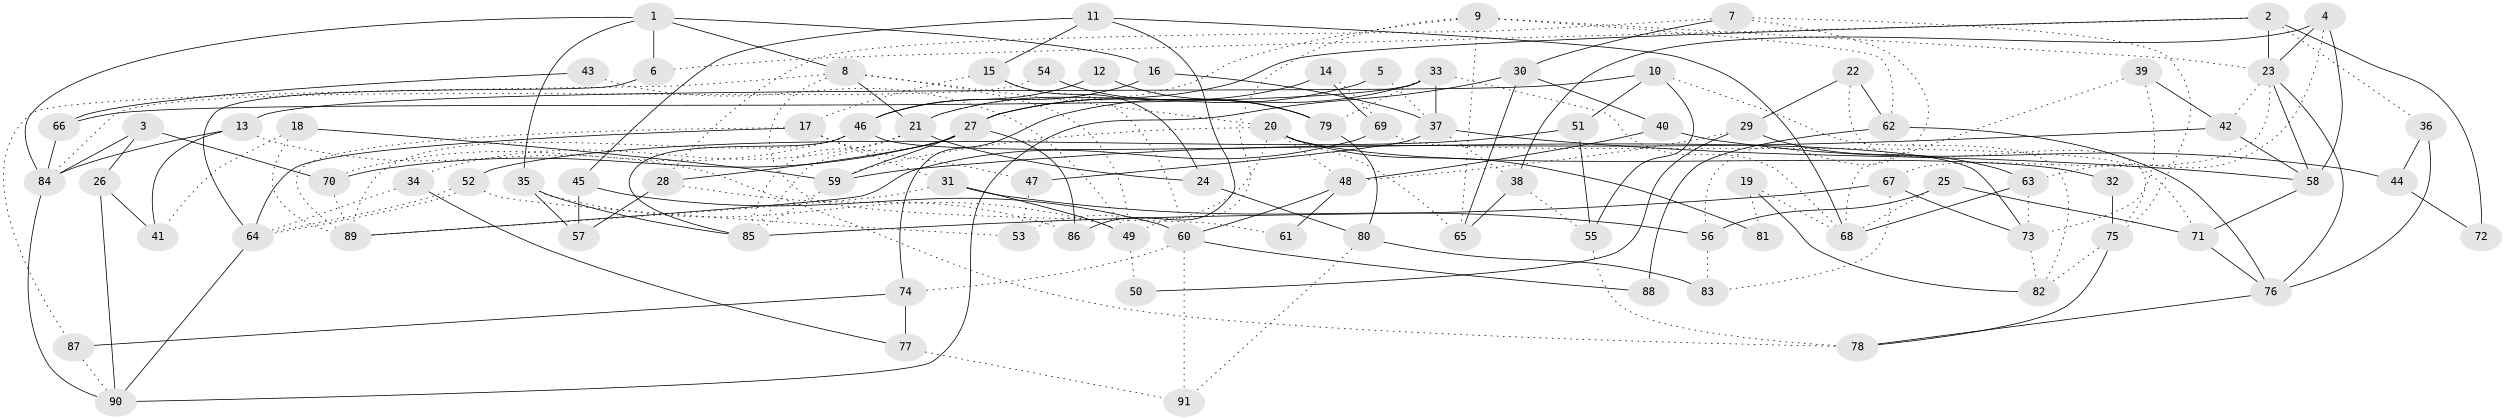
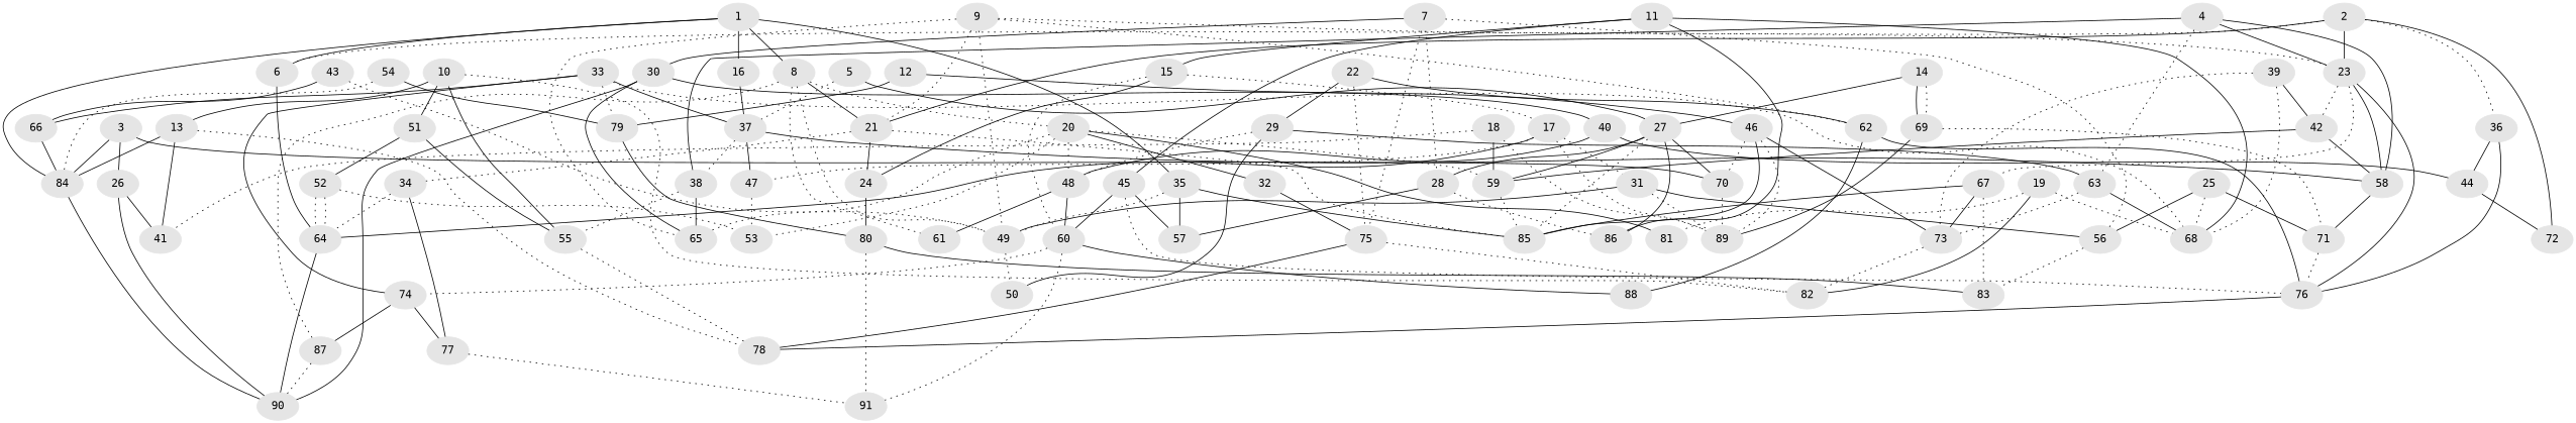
  graph {
    fontname="DejaVu Sans Mono"
    node [color=gray90 fontname="DejaVu Sans Mono" style=filled]
    edge [fontname="DejaVu Sans Mono" style=solid]
    1
    6
    8
    16
    35
    84
    64
    21
    20
    49
    61
    87
    37
    46
    85
    57
    90
    2
    23
    36
    72
    24
    34
    58
    42
    67
    76
    44
    3
    26
    70
    41
    89
    4
    38
    63
    65
    55
    71
    68
    73
    5
    27
    28
    86
    59
    47
    7
    30
    56
    75
    40
    83
    82
    78
    81
    32
    48
    53
    50
    9
    62
    88
    10
    13
    51
    52
    11
    15
    45
    17
    60
    12
    79
    80
    14
    69
    31
    74
    91
    18
    19
    77
    22
    29
    25
    33
    66
    39
    43
    54
    1 -- 6
    1 -- 8
    1 -- 16
    1 -- 35
    1 -- 84
    6 -- 64
    8 -- 21
    8 -- 20 [style=dotted]
    8 -- 49 [style=dotted]
    8 -- 61 [style=dotted]
    8 -- 87 [style=dotted]
    16 -- 37
-   16 -- 46
    35 -- 49 [style=dotted]
    35 -- 85
    35 -- 57
    84 -- 90
    64 -- 90
    21 -- 85 [style=dotted]
    21 -- 24
    21 -- 34 [style=dotted]
    20 -- 65 [style=dotted]
    20 -- 59 [style=dotted]
    20 -- 81
    20 -- 32
    20 -- 48 [style=dotted]
    20 -- 53 [style=dotted]
    49 -- 50 [style=dotted]
    87 -- 90 [style=dotted]
    37 -- 58
    37 -- 38 [style=dotted]
    37 -- 47
    46 -- 85
    46 -- 70 [style=dotted]
    46 -- 89 [style=dotted]
    46 -- 73
    2 -- 6 [style=dotted]
    2 -- 21
    2 -- 23
    2 -- 36 [style=dotted]
    2 -- 72
    23 -- 58
    23 -- 42 [style=dotted]
    23 -- 67 [style=dotted]
    23 -- 76
    36 -- 76
    36 -- 44
    24 -- 80
    34 -- 64 [style=dotted]
    34 -- 77
    58 -- 71
    42 -- 58
    42 -- 59
    67 -- 85
    67 -- 73
    67 -- 83 [style=dotted]
    76 -- 78
    44 -- 72
    3 -- 84
    3 -- 26
    3 -- 70
    26 -- 90
    26 -- 41
    70 -- 89 [style=dotted]
    4 -- 23
    4 -- 58
    4 -- 38
    4 -- 63 [style=dotted]
    38 -- 65
    38 -- 55 [style=dotted]
    63 -- 68
    63 -- 73 [style=dotted]
    55 -- 78 [style=dotted]
-   71 -- 76
+   71 -- 76 [style=dotted]
    73 -- 82 [style=dotted]
    5 -- 37 [style=dotted]
    5 -- 27
    27 -- 85 [style=dotted]
    27 -- 70
    27 -- 28
    27 -- 86
    27 -- 59
    28 -- 57
    28 -- 86 [style=dotted]
    59 -- 85 [style=dotted]
    47 -- 53 [style=dotted]
    7 -- 28 [style=dotted]
    7 -- 30
    7 -- 56 [style=dotted]
    7 -- 75 [style=dotted]
    30 -- 90
    30 -- 65
    30 -- 40
    56 -- 83 [style=dotted]
    75 -- 82 [style=dotted]
    75 -- 78
    40 -- 44
    40 -- 48
    32 -- 75
    48 -- 61
    48 -- 60
    9 -- 21 [style=dotted]
    9 -- 49 [style=dotted]
    9 -- 23 [style=dotted]
    9 -- 65 [style=dotted]
    9 -- 62 [style=dotted]
    62 -- 76
    62 -- 88
    10 -- 55
    10 -- 82 [style=dotted]
    10 -- 13
    10 -- 51
    13 -- 84
    13 -- 41
    13 -- 78 [style=dotted]
    51 -- 55
    51 -- 52
    52 -- 64 [style=dotted]
    52 -- 64 [style=dotted]
    52 -- 53 [style=dotted]
    11 -- 68
    11 -- 86
    11 -- 15
    11 -- 45
    15 -- 24
    15 -- 17 [style=dotted]
    15 -- 60 [style=dotted]
    45 -- 57
+   45 -- 76 [style=dotted]
    45 -- 60
    17 -- 64
    17 -- 89 [style=dotted]
    17 -- 47 [style=dotted]
    17 -- 31 [style=dotted]
    60 -- 88
    60 -- 74 [style=dotted]
    60 -- 91 [style=dotted]
    12 -- 46
    12 -- 79
    79 -- 80
    80 -- 83
    80 -- 91 [style=dotted]
    14 -- 27
    14 -- 69
    14 -- 69 [style=dotted]
    69 -- 89
    69 -- 71 [style=dotted]
    31 -- 49
    31 -- 89 [style=dotted]
    31 -- 56
    74 -- 87
    74 -- 77
    18 -- 41 [style=dotted]
    18 -- 89 [style=dotted]
    18 -- 59
    19 -- 68 [style=dotted]
    19 -- 82
    19 -- 81 [style=dotted]
    77 -- 91 [style=dotted]
    22 -- 75 [style=dotted]
    22 -- 62
    22 -- 29
    29 -- 63
    29 -- 48 [style=dotted]
    29 -- 50
    25 -- 71
    25 -- 68 [style=dotted]
    25 -- 56
    33 -- 37
    33 -- 68 [style=dotted]
    33 -- 79 [style=dotted]
    33 -- 74
    33 -- 66
    66 -- 84
    39 -- 42
    39 -- 68 [style=dotted]
    39 -- 73 [style=dotted]
    43 -- 49 [style=dotted]
    43 -- 66
    54 -- 84 [style=dotted]
    54 -- 79
  }
